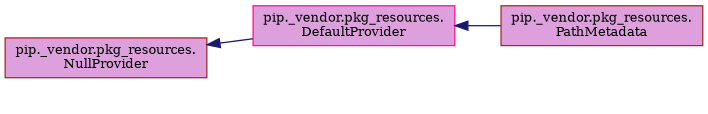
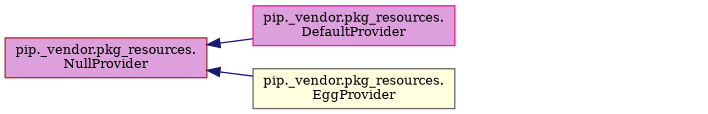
  digraph {
    fontname="DejaVu Serif"
    rankdir=LR
    node [color=brown fillcolor=plum fontname="DejaVu Serif" fontsize=10 shape=record style=filled]
    edge [color=midnightblue dir=back fontname="DejaVu Serif" fontsize=10 labelfontname=Helvetica labelfontsize=10 style=solid]
-   n1 [fontcolor=black height=0.2 label="pip._vendor.pkg_resources.\lPathMetadata" width=0.4]
    n2 [color=deeppink height=0.2 label="pip._vendor.pkg_resources.\lDefaultProvider" width=0.4]
+   n3 [color=gray40 fillcolor=lightyellow height=0.2 label="pip._vendor.pkg_resources.\lEggProvider" width=0.4]
    n4 [height=0.2 label="pip._vendor.pkg_resources.\lNullProvider" width=0.4]
-   n2 -> n1
    n4 -> n2
+   n4 -> n3
  }
